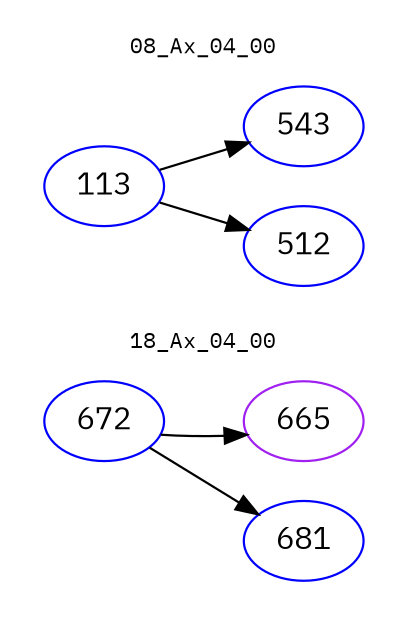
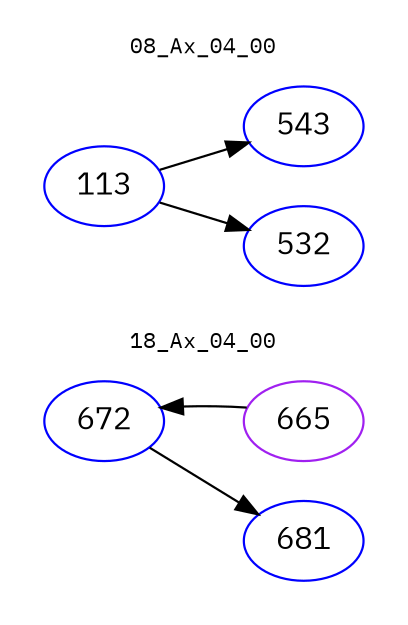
  digraph {
    fontname="IBM Plex Mono"
    rankdir=LR
    node [color=blue fontname="IBM Plex Mono"]
    edge [color=black fontname="IBM Plex Mono"]
    n1 [label=672]
    n2 [label=681]
    n3 [color=purple label=665]
    n4 [label=113]
-   n5 [label=512]
+   n5 [label=532]
    n6 [label=543]
    subgraph cluster_1 {
      color=white
      fontsize=10
      label="18_Ax_04_00"
      n1
      n2
      n3
    }
    subgraph cluster_2 {
      color=white
      fontsize=10
      label="08_Ax_04_00"
      n4
      n5
      n6
    }
    n1 -> n2
-   n1 -> n3
+   n3 -> n1
    n4 -> n5
    n4 -> n6
  }
